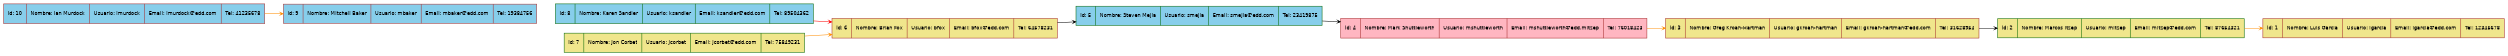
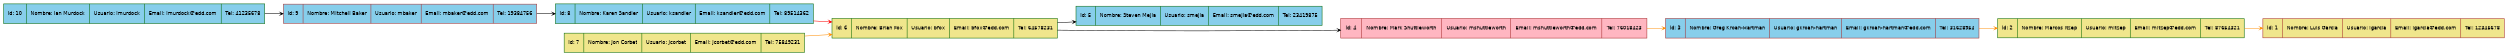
  digraph {
    rankdir=LR
    node [color=brown fillcolor=skyblue fontname=Helvetica fontsize=10 shape=record style=filled]
    edge [arrowhead=vee arrowsize=0.6 color=darkorange]
-   n1 [label="{Id: 10|Nombre: Ian Murdock|Usuario: imurdock|Email: imurdock@edd.com|Tel: 41235678}"]
+   n1 [color=darkgreen label="{Id: 10|Nombre: Ian Murdock|Usuario: imurdock|Email: imurdock@edd.com|Tel: 41235678}"]
    n2 [label="{Id: 9|Nombre: Mitchell Baker|Usuario: mbaker|Email: mbaker@edd.com|Tel: 19384756}"]
-   n3 [color=darkgreen label="{Id: 8|Nombre: Karen Sandler|Usuario: ksandler|Email: ksandler@edd.com|Tel: 89504362}"]
-   n4 [fillcolor=khaki label="{Id: 6|Nombre: Brian Fox|Usuario: bfox|Email: bfox@edd.com|Tel: 64578231}"]
+   n3 [color=darkgreen label="{Id: 8|Nombre: Karen Sandler|Usuario: ksandler|Email: ksandler@edd.com|Tel: 89514362}"]
+   n4 [color=darkgreen fillcolor=khaki label="{Id: 6|Nombre: Brian Fox|Usuario: bfox|Email: bfox@edd.com|Tel: 64578231}"]
    n5 [color=darkgreen fillcolor=khaki label="{Id: 7|Nombre: Jon Corbet|Usuario: jcorbet|Email: jcorbet@edd.com|Tel: 75849231}"]
    n6 [color=darkgreen label="{Id: 5|Nombre: Steven Mejia|Usuario: smejia|Email: smejia@edd.com|Tel: 23419875}"]
-   n7 [fillcolor=lightpink label="{Id: 4|Nombre: Mark Shuttleworth|Usuario: mshuttleworth|Email: mshuttleworth@edd.mitzep|Tel: 76018423}"]
-   n8 [fillcolor=khaki label="{Id: 3|Nombre: Greg Kroah-Hartman|Usuario: gkroah-hartman|Email: gkroah-hartman@edd.com|Tel: 31628954}"]
+   n7 [fillcolor=lightpink label="{Id: 4|Nombre: Mark Shuttleworth|Usuario: mshuttleworth|Email: mshuttleworth@edd.com|Tel: 76018423}"]
+   n8 [label="{Id: 3|Nombre: Greg Kroah-Hartman|Usuario: gkroah-hartman|Email: gkroah-hartman@edd.com|Tel: 31628954}"]
    n9 [color=darkgreen fillcolor=khaki label="{Id: 2|Nombre: Marcos Itzep|Usuario: mitzep|Email: mitzep@edd.com|Tel: 87654321}"]
    n10 [fillcolor=khaki label="{Id: 1|Nombre: Luis Garcia|Usuario: lgarcia|Email: lgarcia@edd.com|Tel: 12345678}"]
-   n1 -> n2
+   n1 -> n2 [color=black]
+   n2 -> n3 [color=black]
    n3 -> n4 [color=red]
    n4 -> n6 [color=black]
    n5 -> n4
-   n6 -> n7 [color=black]
+   n4 -> n7 [color=black]
    n7 -> n8
-   n8 -> n9 [color=black]
+   n8 -> n9
    n9 -> n10
  }
